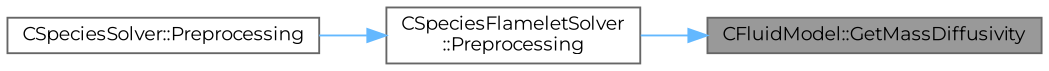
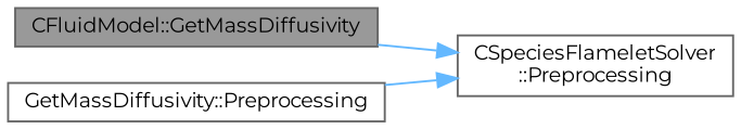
  digraph {
    fontname=Montserrat
    rankdir=RL
    node [color=grey40 fillcolor=white fontname=Montserrat fontsize=10 shape=box style=filled]
    edge [color=steelblue1 dir=back fontname=Montserrat fontsize=10 labelfontname=Helvetica labelfontsize=10 style=solid]
    n1 [color=gray40 fillcolor=grey60 fontcolor=black height=0.2 label="CFluidModel::GetMassDiffusivity" width=0.4]
    n2 [height=0.2 label="CSpeciesFlameletSolver\l::Preprocessing" width=0.4]
-   n3 [height=0.2 label="CSpeciesSolver::Preprocessing" width=0.4]
-   n1 -> n2
+   n3 [height=0.2 label="GetMassDiffusivity::Preprocessing" width=0.4]
+   n2 -> n1
    n2 -> n3
  }
